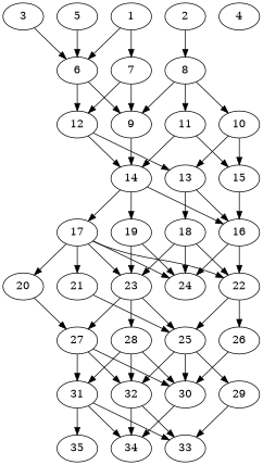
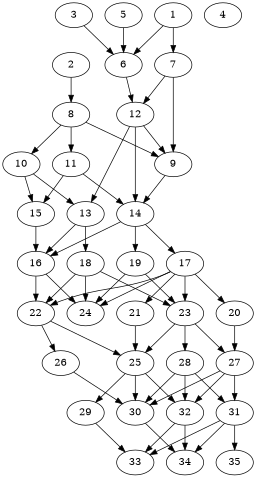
  digraph {
    node [alpha=0.13]
    1 [expect_size=27155456]
    6 [alpha=0.16 expect_size=49785856]
    7 [expect_size=44122112]
    9 [alpha=0.19 expect_size=13761536]
    12 [alpha=0.20 expect_size=19507200]
    14 [alpha=0.15 expect_size=13499392]
    13 [alpha=0.11 expect_size=21794816]
    2 [alpha=0.01 expect_size=38649856]
    8 [alpha=0.14 expect_size=46989312]
    10 [alpha=0.02 expect_size=50329600]
    11 [alpha=0.01 expect_size=36186112]
    15 [alpha=0.11 expect_size=28581888]
    3 [alpha=0.16 expect_size=9746432]
    4 [alpha=0.06 expect_size=25987072]
    5 [alpha=0.00 expect_size=46012416]
    16 [expect_size=29199360]
    17 [alpha=0.17 expect_size=20911104]
    19 [alpha=0.11 expect_size=37075968]
    18 [expect_size=52219904]
    22 [alpha=0.02 expect_size=40513536]
    24 [alpha=0.14 expect_size=17555456]
    23 [alpha=0.14 expect_size=39374848]
    20 [alpha=0.17 expect_size=33563648]
    21 [alpha=0.12 expect_size=38889472]
    25 [alpha=0.12 expect_size=5288960]
    26 [alpha=0.08 expect_size=32202752]
    27 [alpha=0.01 expect_size=15119360]
    28 [alpha=0.12 expect_size=9042944]
    30 [alpha=0.20 expect_size=16913408]
    32 [alpha=0.19 expect_size=38559744]
    29 [alpha=0.06 expect_size=39045120]
    31 [alpha=0.06 expect_size=9447424]
    34 [alpha=0.01 expect_size=28131328]
    33 [alpha=0.18 expect_size=43285504]
    35 [alpha=0.14 expect_size=13840384]
    1 -> 6
    1 -> 7
-   6 -> 9
+   12 -> 9
    6 -> 12
    7 -> 9
    7 -> 12
    9 -> 14
    12 -> 14
    12 -> 13
    14 -> 16
    14 -> 17
    14 -> 19
    13 -> 16
    13 -> 18
    2 -> 8
    8 -> 9
    8 -> 10
    8 -> 11
    10 -> 13
    10 -> 15
    11 -> 14
    11 -> 15
    15 -> 16
    3 -> 6
    5 -> 6
    16 -> 22
    16 -> 24
    17 -> 22
    17 -> 24
    17 -> 23
    17 -> 20
    17 -> 21
    19 -> 24
    19 -> 23
    18 -> 22
    18 -> 24
    18 -> 23
    22 -> 25
    22 -> 26
    23 -> 25
    23 -> 27
    23 -> 28
    20 -> 27
    21 -> 25
    25 -> 30
    25 -> 32
    25 -> 29
    26 -> 30
    27 -> 30
    27 -> 32
    27 -> 31
    28 -> 30
    28 -> 32
    28 -> 31
    30 -> 34
    32 -> 34
    32 -> 33
    29 -> 33
    31 -> 34
    31 -> 33
    31 -> 35
  }
